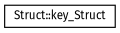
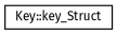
  digraph {
    rankdir=LR
    fontname="Fira Sans"
-   n1 [color=black fillcolor=white fontname="Fira Sans" fontsize=10 height=0.2 label="Struct::key_Struct" shape=record style=filled width=0.4]
+   n1 [color=black fillcolor=white fontname="Fira Sans" fontsize=10 height=0.2 label="Key::key_Struct" shape=record style=filled width=0.4]
  }
